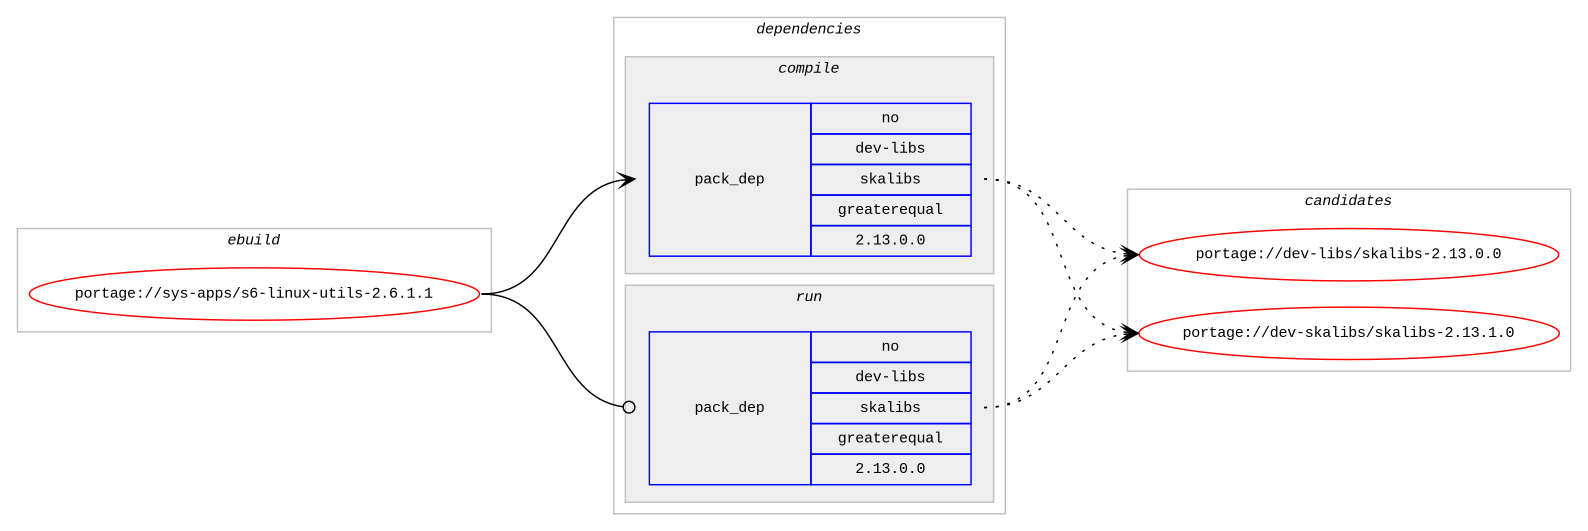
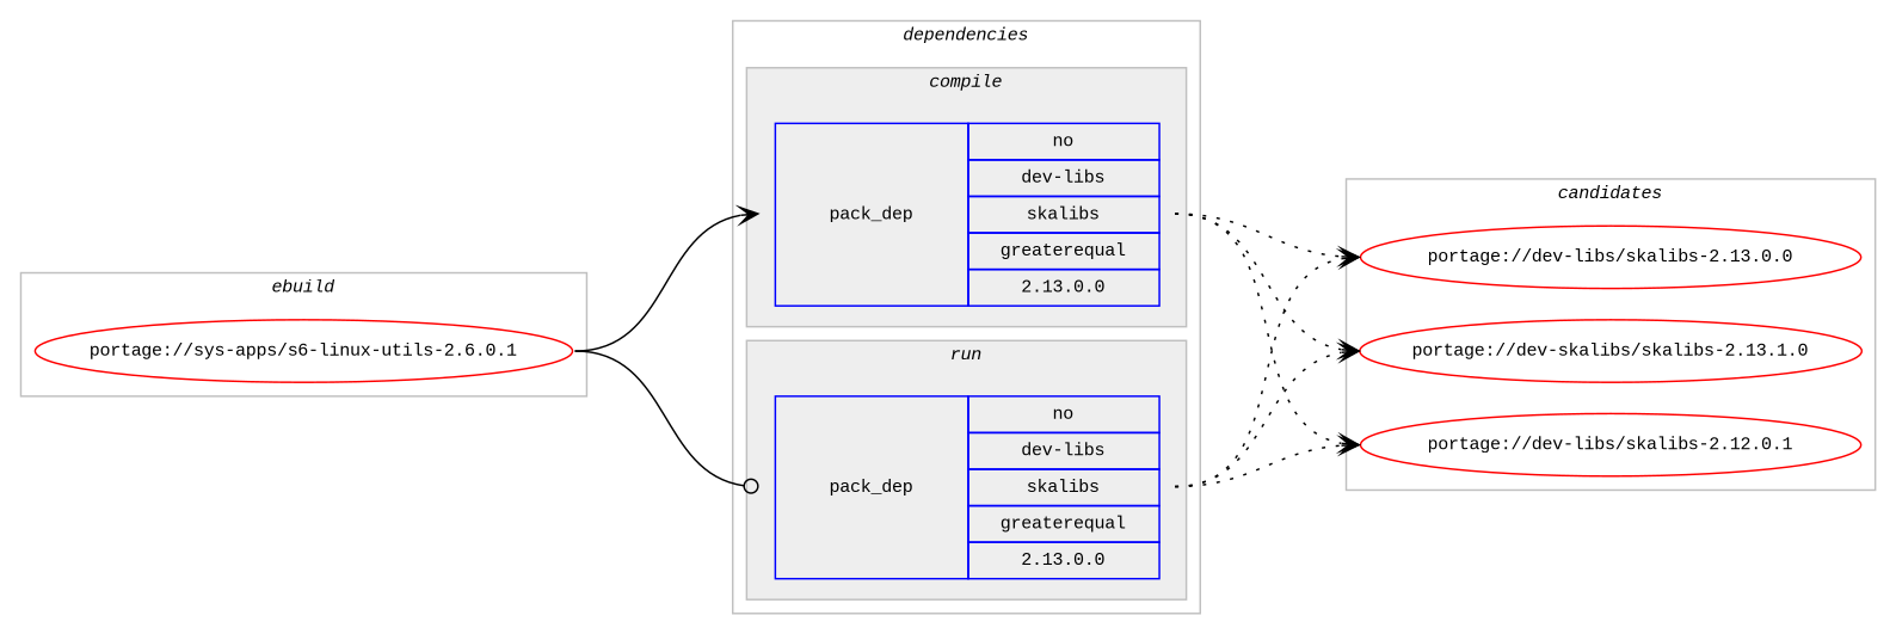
  digraph {
    compound=true
    concentrate=true
    fontname="Liberation Mono"
    fontsize=10
    newrank=true
    rankdir=LR
    ranksep=1.5
    node [color=red fontname="Liberation Mono" fontsize=10]
    edge [arrowhead=vee fontname="Liberation Mono" headport=w style=dotted tailport=e weight=100]
-   n1 [label="portage://sys-apps/s6-linux-utils-2.6.1.1" width=4]
+   n1 [label="portage://sys-apps/s6-linux-utils-2.6.0.1" width=4]
    n2 [color=blue label=<<TABLE BORDER="0" CELLBORDER="1" CELLSPACING="0" CELLPADDING="4" WIDTH="220"><TR><TD ROWSPAN="6" CELLPADDING="30">pack_dep</TD></TR><TR><TD WIDTH="110">no</TD></TR><TR><TD>dev-libs</TD></TR><TR><TD>skalibs</TD></TR><TR><TD>greaterequal</TD></TR><TR><TD>2.13.0.0</TD></TR></TABLE>> shape=none]
    n3 [color=blue label=<<TABLE BORDER="0" CELLBORDER="1" CELLSPACING="0" CELLPADDING="4" WIDTH="220"><TR><TD ROWSPAN="6" CELLPADDING="30">pack_dep</TD></TR><TR><TD WIDTH="110">no</TD></TR><TR><TD>dev-libs</TD></TR><TR><TD>skalibs</TD></TR><TR><TD>greaterequal</TD></TR><TR><TD>2.13.0.0</TD></TR></TABLE>> shape=none]
+   n4 [label="portage://dev-libs/skalibs-2.12.0.1" width=4]
    n5 [label="portage://dev-libs/skalibs-2.13.0.0" width=4]
    n6 [label="portage://dev-skalibs/skalibs-2.13.1.0" width=4]
    subgraph cluster_1 {
      color=gray
      label=<<i>ebuild</i>>
      rank=same
      n1
    }
    subgraph cluster_2 {
      color=gray
      label=<<i>dependencies</i>>
      subgraph cluster_3 {
        color=gray
        fillcolor="#eeeeee"
        label=<<i>compile</i>>
        style=filled
        subgraph sub_4 {
          color=gray
          fillcolor="#eeeeee"
          label=<<i>compile</i>>
          style=filled
          n2
        }
      }
      subgraph cluster_5 {
        color=gray
        fillcolor="#eeeeee"
        label=<<i>compile and run</i>>
        style=filled
      }
      subgraph cluster_6 {
        color=gray
        fillcolor="#eeeeee"
        label=<<i>run</i>>
        style=filled
        subgraph sub_7 {
          color=gray
          fillcolor="#eeeeee"
          label=<<i>run</i>>
          style=filled
          n3
        }
      }
    }
    subgraph cluster_8 {
      color=gray
      label=<<i>candidates</i>>
      rank=same
      subgraph sub_9 {
        color=black
        label=<<i>candidates</i>>
        nodesep=1
        rank=same
+       n4
        n5
        n6
      }
      subgraph sub_10 {
        color=black
        label=<<i>candidates</i>>
        nodesep=1
        rank=same
+       n4
        n5
        n6
      }
    }
    n1 -> n2 [style=solid weight=20]
    n1 -> n3 [arrowhead=odot style=solid weight=20]
+   n2 -> n4
    n2 -> n5
    n2 -> n6
+   n3 -> n4
    n3 -> n5
    n3 -> n6
  }
